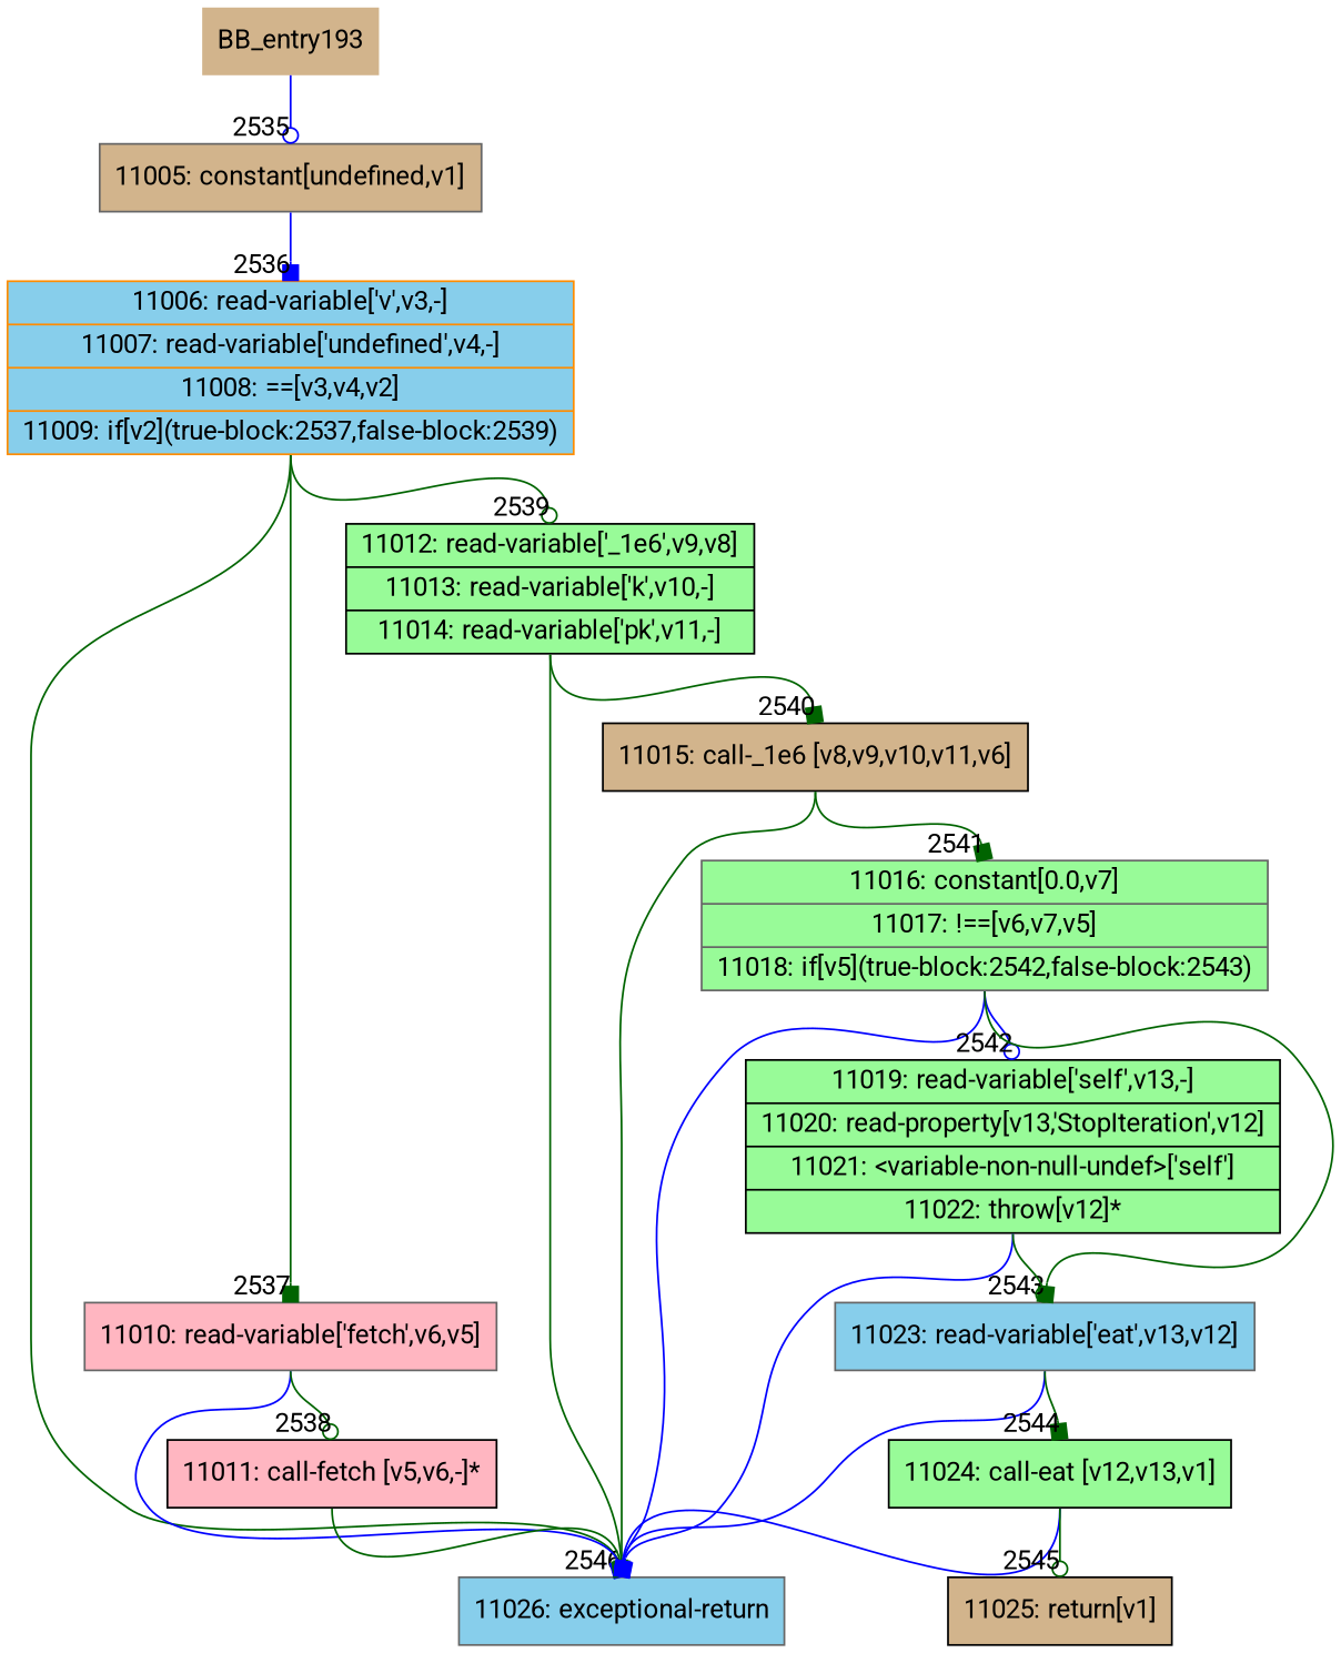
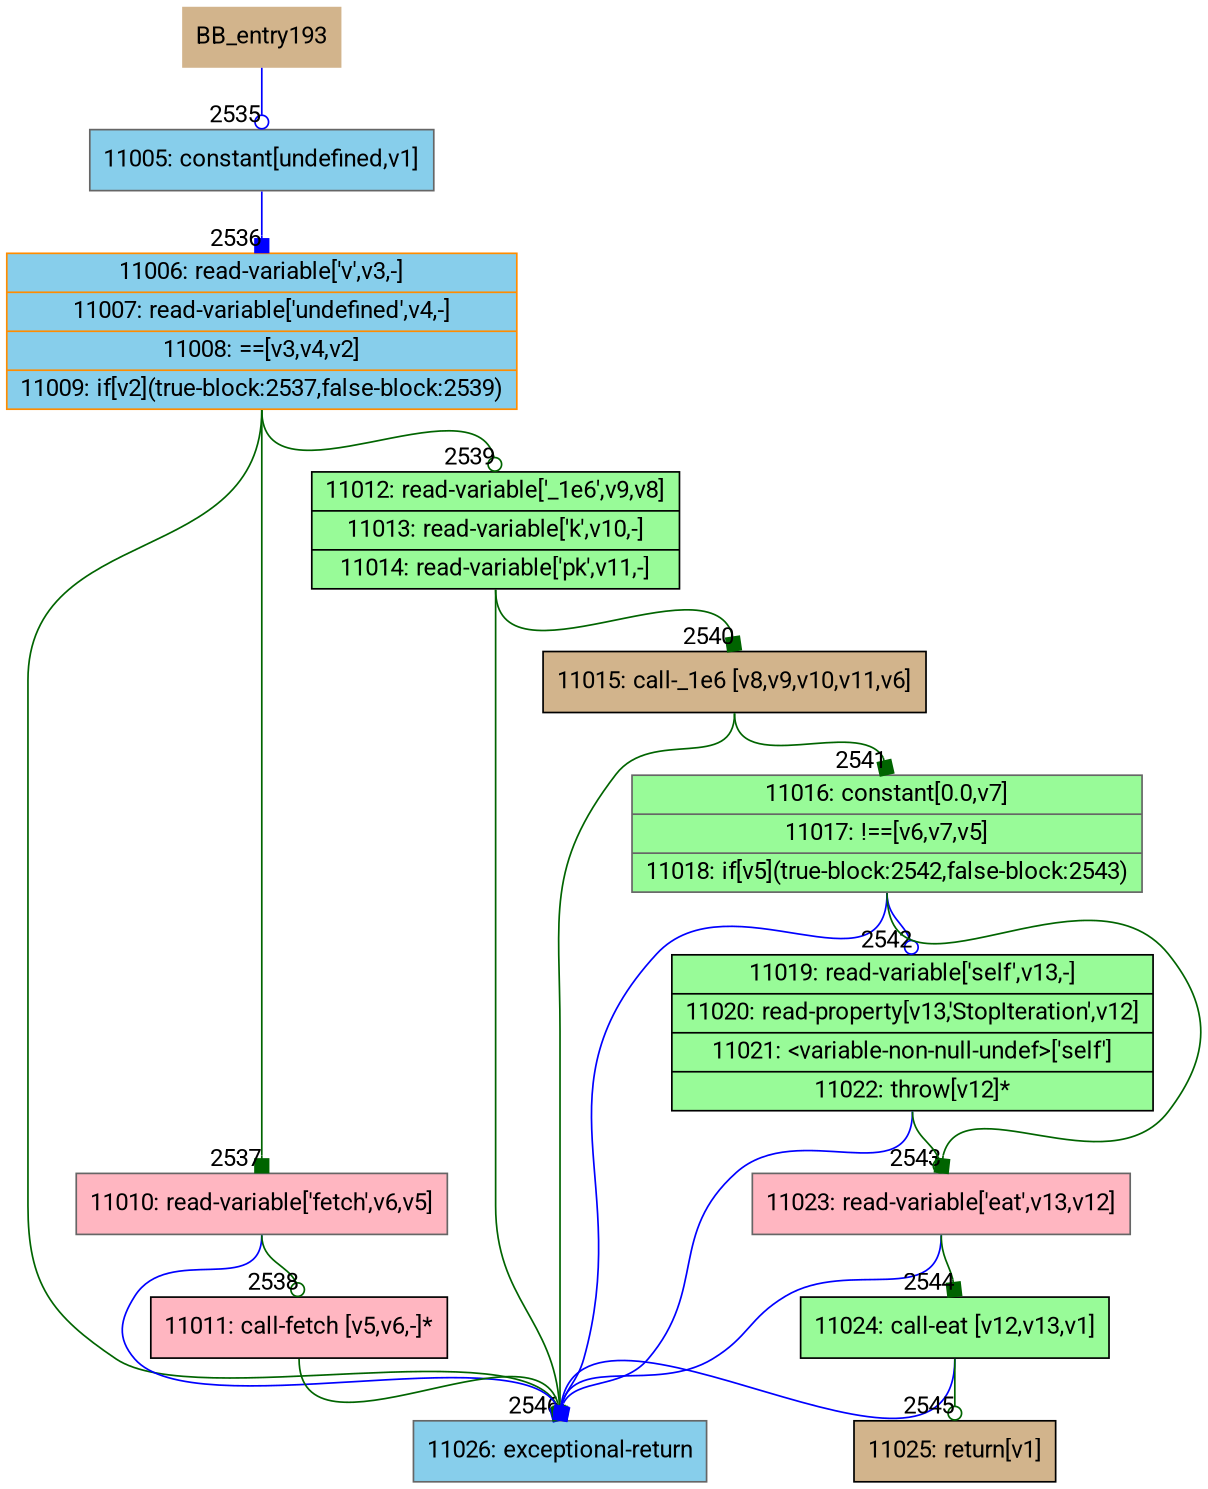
  digraph {
    fontname=Roboto
    rankdir=TD
    node [color=black fillcolor=tan fontname=Roboto shape=record style=filled]
    edge [arrowhead=box color=darkgreen fontname=Roboto headport=n tailport=s]
    BB_entry193 [shape=none]
-   n2 [color=gray40 label="{11005: constant[undefined,v1]}"]
+   n2 [color=gray40 fillcolor=skyblue label="{11005: constant[undefined,v1]}"]
    n3 [color=darkorange fillcolor=skyblue label="{11006: read-variable['v',v3,-]|11007: read-variable['undefined',v4,-]|11008: ==[v3,v4,v2]|11009: if[v2](true-block:2537,false-block:2539)}"]
    n4 [color=gray40 fillcolor=lightpink label="{11010: read-variable['fetch',v6,v5]}"]
    n5 [fillcolor=palegreen label="{11012: read-variable['_1e6',v9,v8]|11013: read-variable['k',v10,-]|11014: read-variable['pk',v11,-]}"]
    n6 [color=gray40 fillcolor=skyblue label="{11026: exceptional-return}"]
    n7 [fillcolor=lightpink label="{11011: call-fetch [v5,v6,-]*}"]
    n8 [label="{11015: call-_1e6 [v8,v9,v10,v11,v6]}"]
    n9 [color=gray40 fillcolor=palegreen label="{11016: constant[0.0,v7]|11017: !==[v6,v7,v5]|11018: if[v5](true-block:2542,false-block:2543)}"]
    n10 [fillcolor=palegreen label="{11019: read-variable['self',v13,-]|11020: read-property[v13,'StopIteration',v12]|11021: \<variable-non-null-undef\>['self']|11022: throw[v12]*}"]
-   n11 [color=gray40 fillcolor=skyblue label="{11023: read-variable['eat',v13,v12]}"]
+   n11 [color=gray40 fillcolor=lightpink label="{11023: read-variable['eat',v13,v12]}"]
    n12 [fillcolor=palegreen label="{11024: call-eat [v12,v13,v1]}"]
    n13 [label="{11025: return[v1]}"]
    BB_entry193 -> n2 [arrowhead=odot color=blue headlabel="    2535"]
    n2 -> n3 [color=blue headlabel="      2536"]
    n3 -> n4 [headlabel="      2537"]
    n3 -> n5 [arrowhead=odot headlabel="      2539"]
    n3 -> n6 [arrowhead=odot headlabel="      2546"]
    n4 -> n6 [color=blue]
    n4 -> n7 [arrowhead=odot headlabel="      2538"]
    n5 -> n6 [arrowhead=odot]
    n5 -> n8 [headlabel="      2540"]
    n7 -> n6
    n8 -> n6
    n8 -> n9 [headlabel="      2541"]
    n9 -> n6 [arrowhead=odot color=blue]
    n9 -> n10 [arrowhead=odot color=blue headlabel="      2542"]
    n9 -> n11 [headlabel="      2543"]
    n10 -> n6 [color=blue]
    n10 -> n11 [arrowhead=odot]
    n11 -> n6 [color=blue]
    n11 -> n12 [headlabel="      2544"]
    n12 -> n6 [arrowhead=odot color=blue]
    n12 -> n13 [arrowhead=odot headlabel="      2545"]
  }
